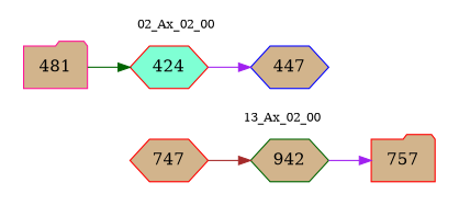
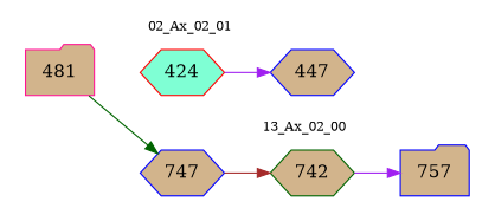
  digraph {
    rankdir=LR
    node [color=red fillcolor=tan shape=hexagon style=filled]
    edge [color=purple]
    n1 [color=deeppink label=481 shape=folder]
    n2 [fillcolor=aquamarine label=424]
    n3 [color=blue label=447]
-   n4 [label=747]
-   n5 [color=darkgreen label=942]
-   n6 [label=757 shape=folder]
+   n4 [color=blue label=747]
+   n5 [color=darkgreen label=742]
+   n6 [color=blue label=757 shape=folder]
    subgraph cluster_1 {
      color=white
      fontsize=10
-     label="02_Ax_02_00"
+     label="02_Ax_02_01"
      n1
      n2
      n3
    }
    subgraph cluster_2 {
      color=white
      fontsize=10
      label="13_Ax_02_00"
      n4
      n5
      n6
    }
-   n1 -> n2 [color=darkgreen]
+   n1 -> n4 [color=darkgreen]
    n2 -> n3
    n4 -> n5 [color=brown]
    n5 -> n6
  }
